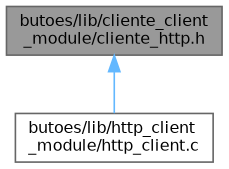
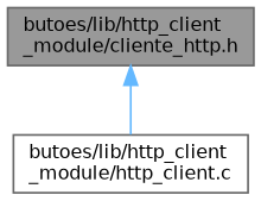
  digraph {
    node [fontname=Helvetica fontsize=10 shape=box style=filled]
-   n1 [color=gray40 fillcolor=grey60 fontcolor=black height=0.2 label="butoes/lib/cliente_client\l_module/cliente_http.h" width=0.4]
+   n1 [color=gray40 fillcolor=grey60 fontcolor=black height=0.2 label="butoes/lib/http_client\l_module/cliente_http.h" width=0.4]
    n2 [color=grey40 fillcolor=white height=0.2 label="butoes/lib/http_client\l_module/http_client.c" width=0.4]
    n1 -> n2 [color=steelblue1 dir=back fontname=Helvetica fontsize=10 labelfontname=Helvetica labelfontsize=10 style=solid]
  }
